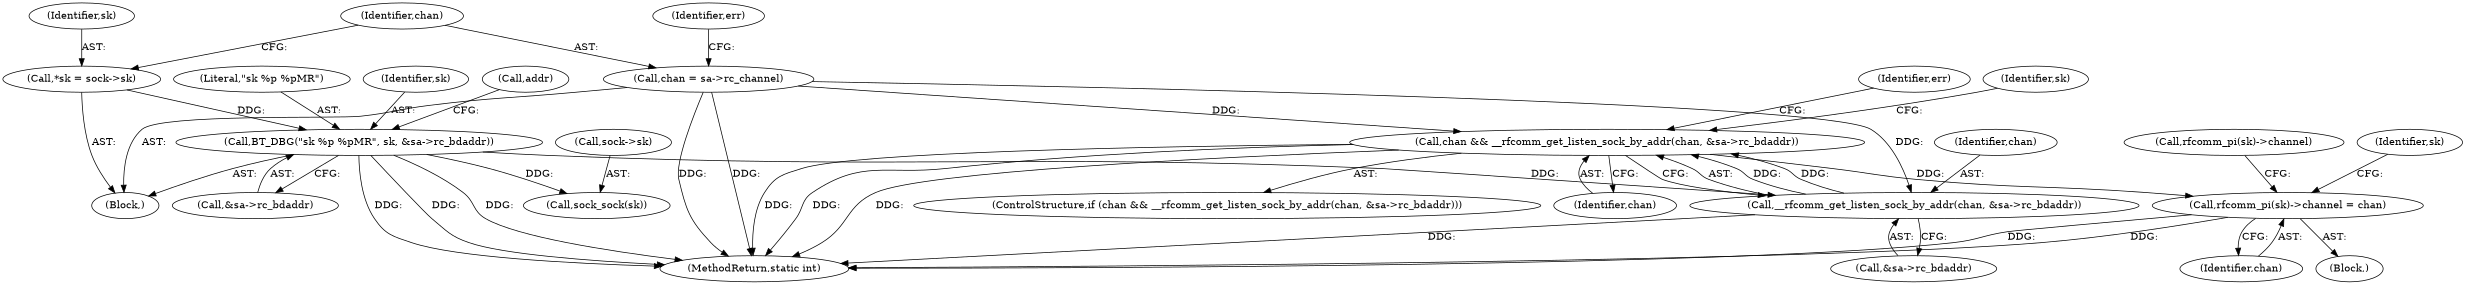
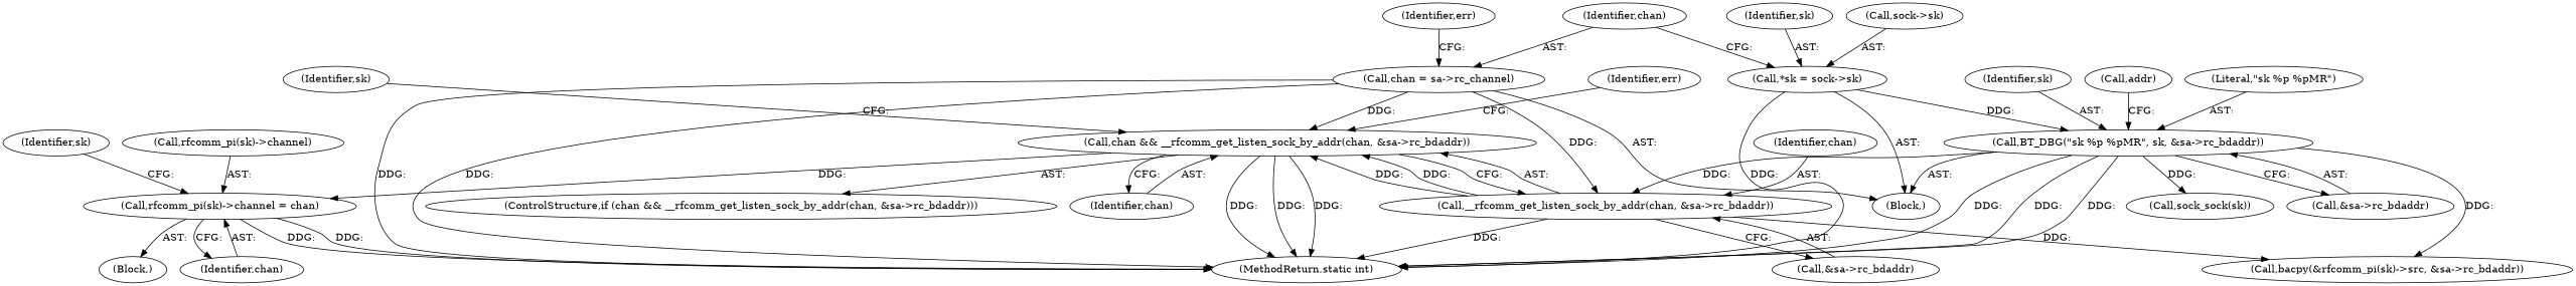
  digraph {
    n1 [label="(Call,rfcomm_pi(sk)->channel = chan)"]
    n2 [label="(Identifier,chan)"]
    n3 [label="(Block,)"]
    n4 [label="(MethodReturn,static int)"]
    n5 [label="(Call,chan && __rfcomm_get_listen_sock_by_addr(chan, &sa->rc_bdaddr))"]
    n6 [label="(Call,__rfcomm_get_listen_sock_by_addr(chan, &sa->rc_bdaddr))"]
    n7 [label="(ControlStructure,if (chan && __rfcomm_get_listen_sock_by_addr(chan, &sa->rc_bdaddr)))"]
    n8 [label="(Identifier,chan)"]
    n9 [label="(Call,&sa->rc_bdaddr)"]
+   n10 [label="(Call,bacpy(&rfcomm_pi(sk)->src, &sa->rc_bdaddr))"]
    n11 [label="(Call,chan = sa->rc_channel)"]
    n12 [label="(Block,)"]
    n13 [label="(Call,BT_DBG(\"sk %p %pMR\", sk, &sa->rc_bdaddr))"]
    n14 [label="(Call,sock_sock(sk))"]
    n15 [label="(Call,&sa->rc_bdaddr)"]
    n16 [label="(Call,*sk = sock->sk)"]
    n17 [label="(Call,sock->sk)"]
    n18 [label="(Identifier,sk)"]
    n19 [label="(Identifier,err)"]
    n20 [label="(Identifier,chan)"]
    n21 [label="(Call,rfcomm_pi(sk)->channel)"]
    n22 [label="(Literal,\"sk %p %pMR\")"]
    n23 [label="(Identifier,sk)"]
    n24 [label="(Identifier,chan)"]
    n25 [label="(Identifier,err)"]
    n26 [label="(Identifier,sk)"]
    n27 [label="(Call,addr)"]
    n28 [label="(Identifier,sk)"]
    n1 -> n2 [label="CFG: "]
    n1 -> n3 [label="AST: "]
    n1 -> n4 [label="DDG: "]
    n1 -> n4 [label="DDG: "]
    n2 -> n1 [label="AST: "]
    n5 -> n1 [label="DDG: "]
    n5 -> n4 [label="DDG: "]
    n5 -> n4 [label="DDG: "]
    n5 -> n4 [label="DDG: "]
    n5 -> n6 [label="CFG: "]
    n5 -> n7 [label="AST: "]
    n5 -> n8 [label="CFG: "]
    n6 -> n4 [label="DDG: "]
    n6 -> n5 [label="AST: "]
    n6 -> n5 [label="DDG: "]
    n6 -> n5 [label="DDG: "]
    n6 -> n9 [label="CFG: "]
+   n6 -> n10 [label="DDG: "]
    n8 -> n5 [label="AST: "]
    n9 -> n6 [label="AST: "]
    n11 -> n4 [label="DDG: "]
    n11 -> n4 [label="DDG: "]
    n11 -> n5 [label="DDG: "]
    n11 -> n6 [label="DDG: "]
    n11 -> n12 [label="AST: "]
    n13 -> n4 [label="DDG: "]
    n13 -> n4 [label="DDG: "]
    n13 -> n4 [label="DDG: "]
    n13 -> n6 [label="DDG: "]
+   n13 -> n10 [label="DDG: "]
    n13 -> n12 [label="AST: "]
    n13 -> n14 [label="DDG: "]
    n13 -> n15 [label="CFG: "]
    n15 -> n13 [label="AST: "]
+   n16 -> n4 [label="DDG: "]
    n16 -> n12 [label="AST: "]
    n16 -> n13 [label="DDG: "]
-   n17 -> n14 [label="AST: "]
+   n17 -> n16 [label="AST: "]
    n18 -> n5 [label="CFG: "]
    n19 -> n5 [label="CFG: "]
    n20 -> n6 [label="AST: "]
-   n21 -> n1 [label="CFG: "]
+   n21 -> n1 [label="AST: "]
    n22 -> n13 [label="AST: "]
    n23 -> n16 [label="AST: "]
    n24 -> n11 [label="AST: "]
    n24 -> n16 [label="CFG: "]
    n25 -> n11 [label="CFG: "]
    n26 -> n13 [label="AST: "]
    n27 -> n13 [label="CFG: "]
    n28 -> n1 [label="CFG: "]
  }
